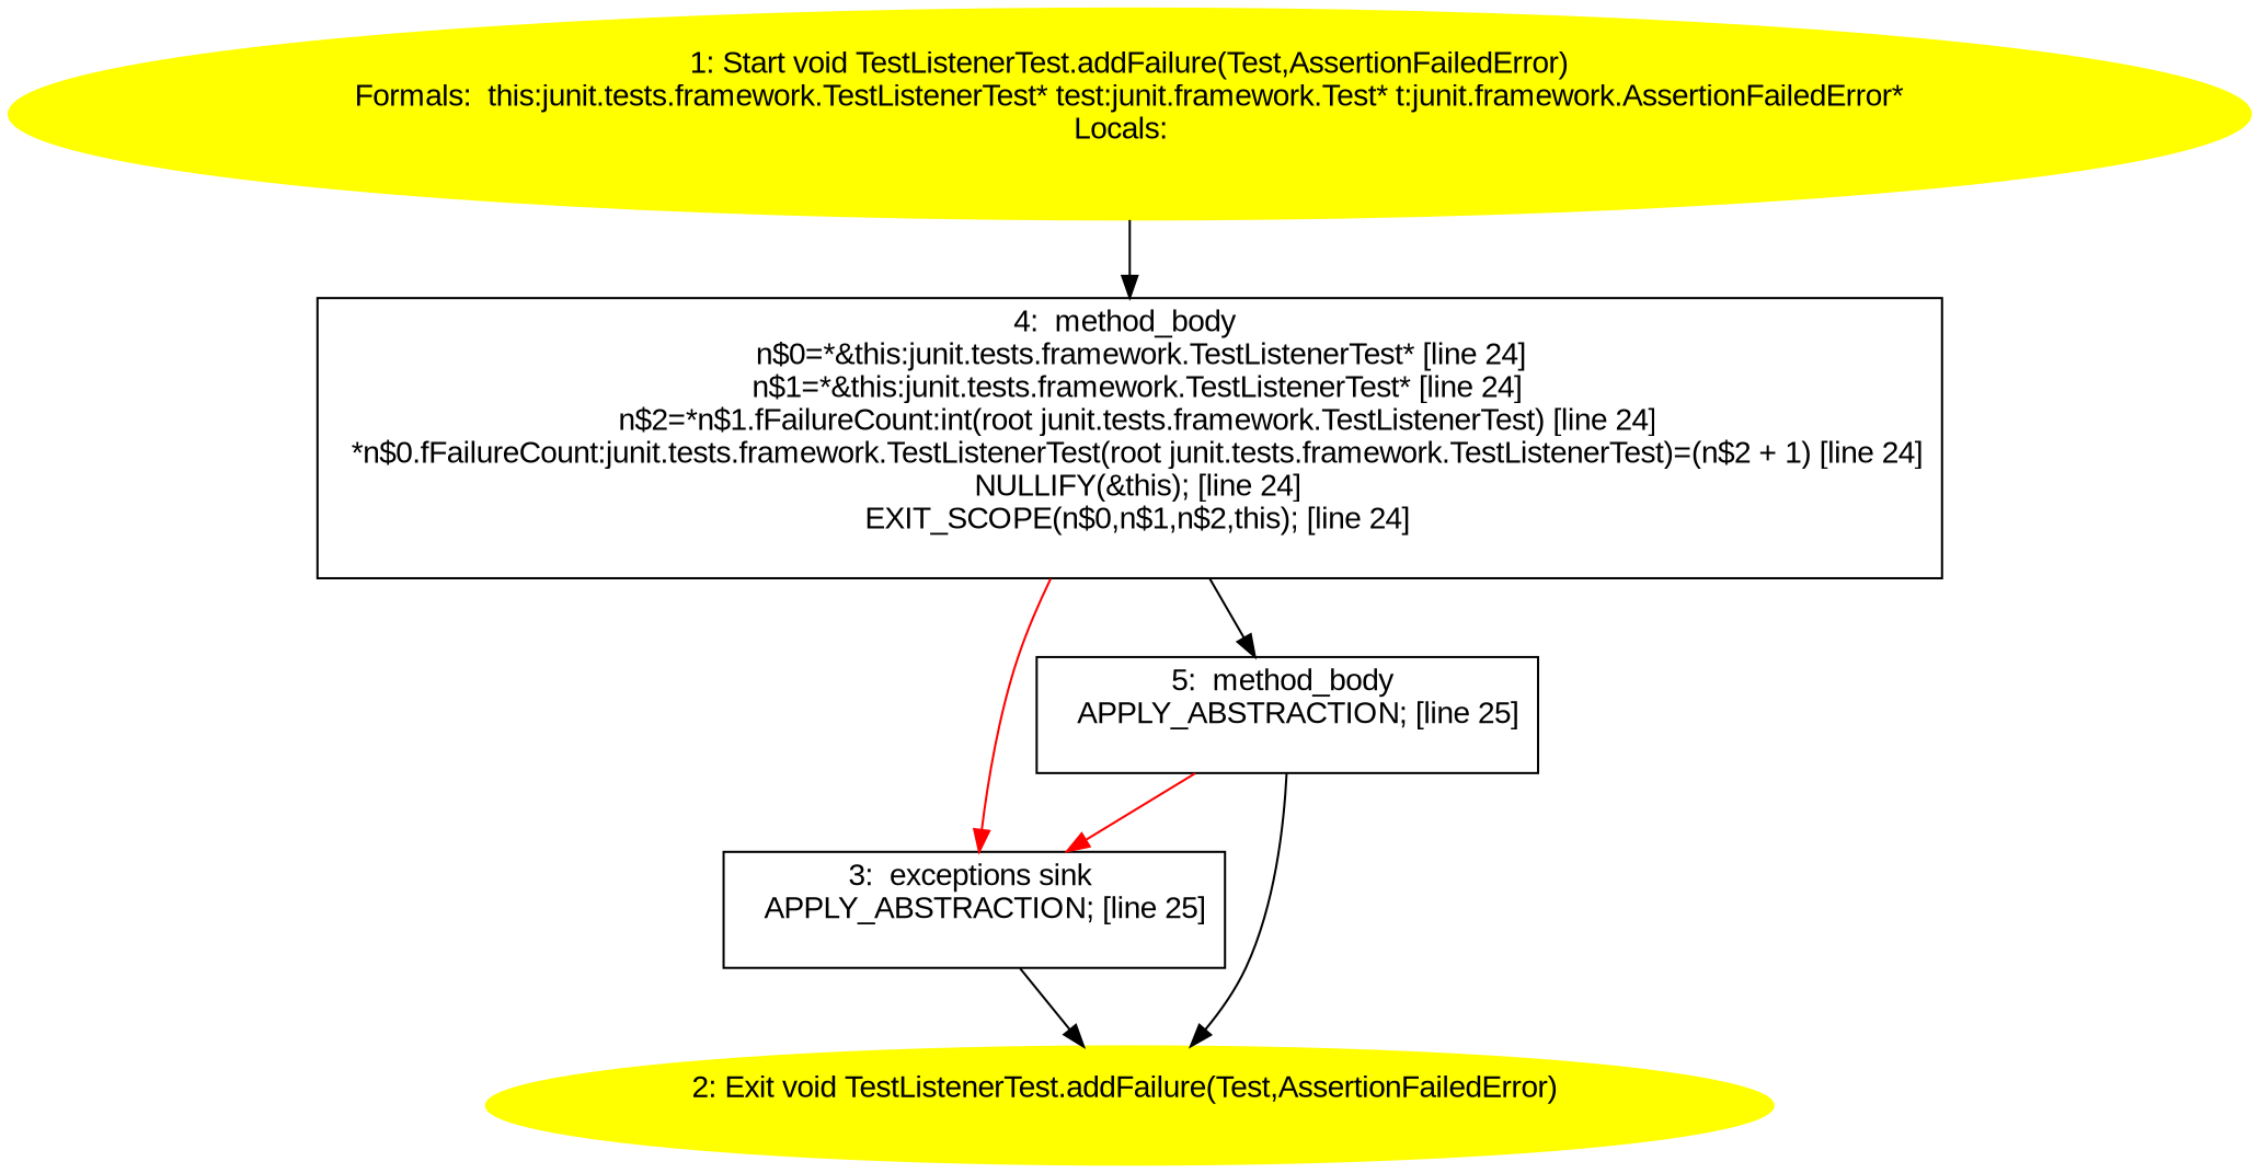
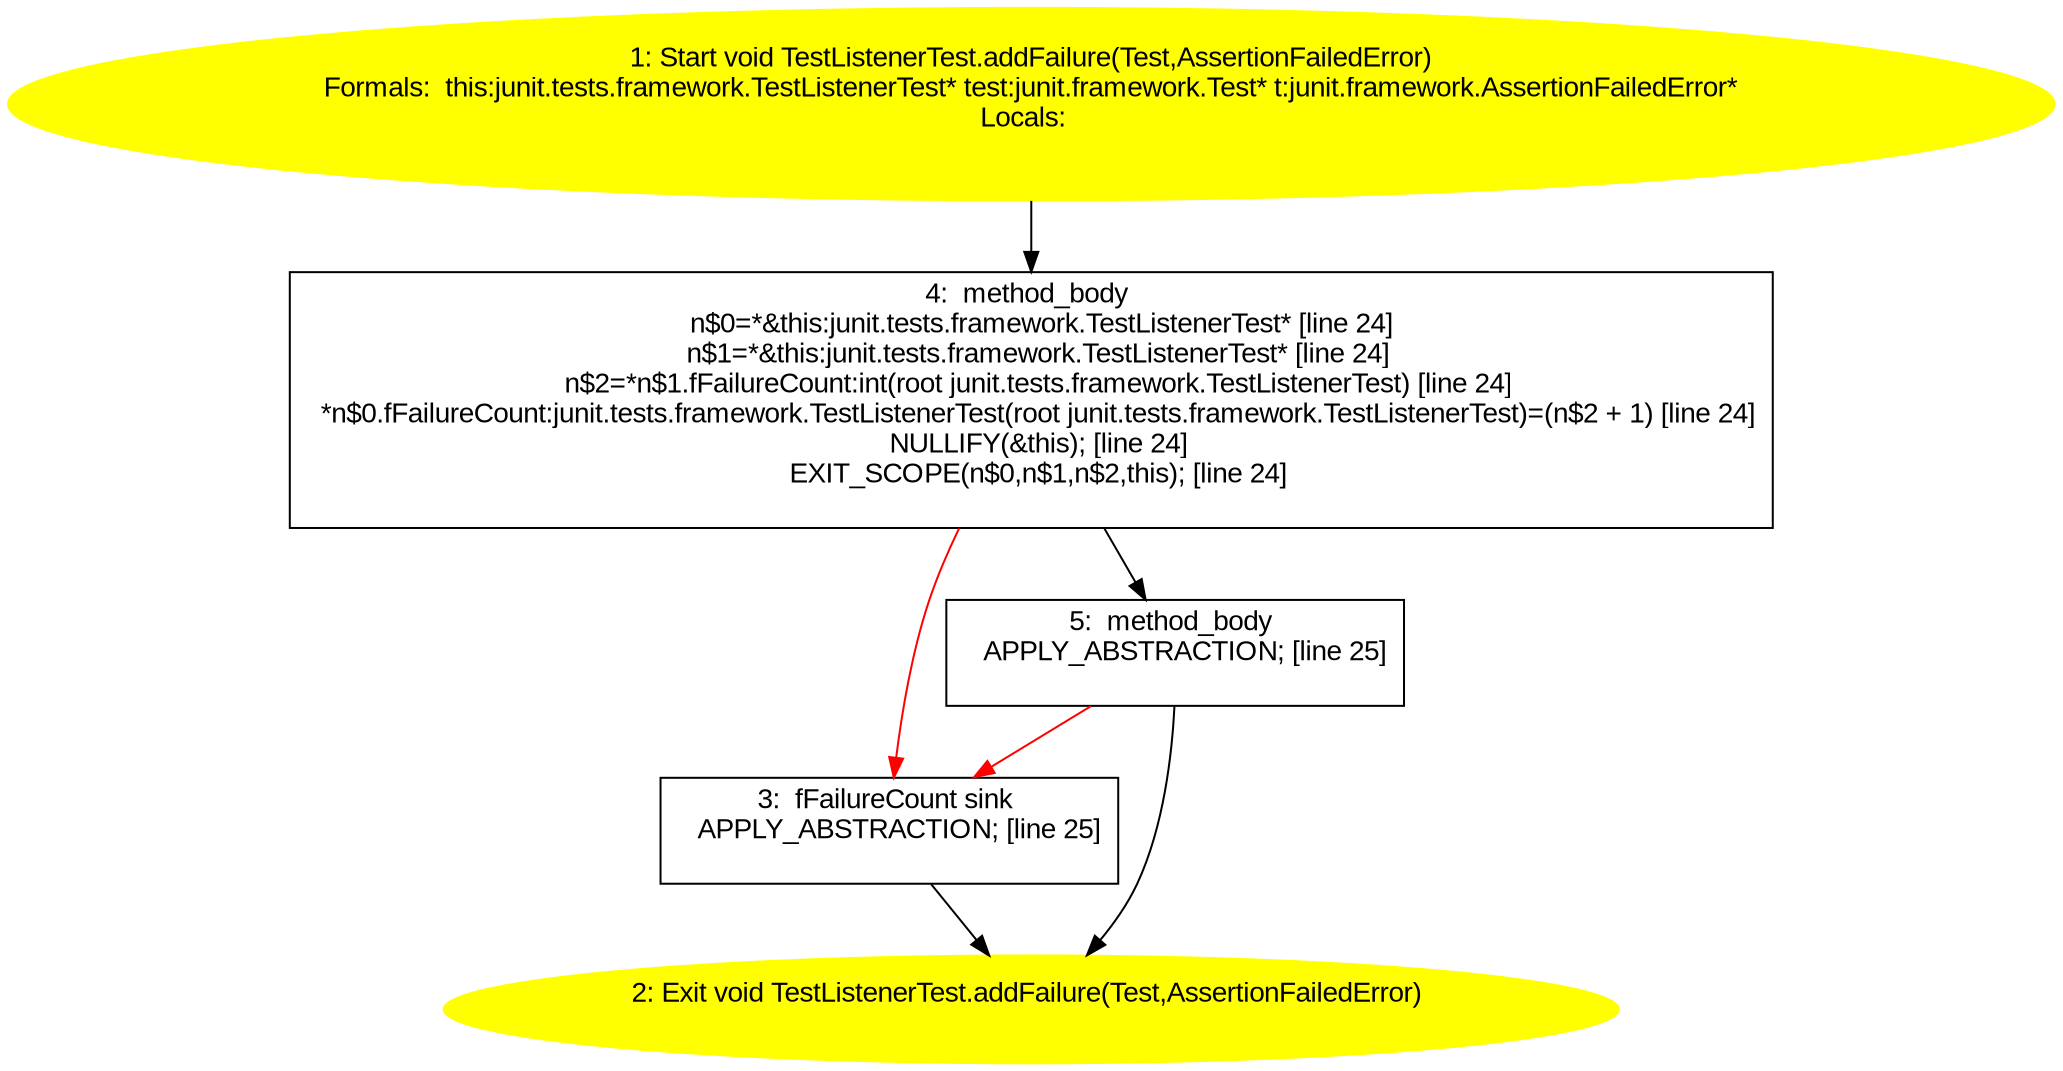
  digraph {
    fontname="Liberation Sans"
    node [fontname="Liberation Sans" shape=box]
    edge [fontname="Liberation Sans"]
    n1 [color=yellow label="1: Start void TestListenerTest.addFailure(Test,AssertionFailedError)\nFormals:  this:junit.tests.framework.TestListenerTest* test:junit.framework.Test* t:junit.framework.AssertionFailedError*\nLocals:  \n  " style=filled shape=""]
    n2 [label="4:  method_body \n   n$0=*&this:junit.tests.framework.TestListenerTest* [line 24]\n  n$1=*&this:junit.tests.framework.TestListenerTest* [line 24]\n  n$2=*n$1.fFailureCount:int(root junit.tests.framework.TestListenerTest) [line 24]\n  *n$0.fFailureCount:junit.tests.framework.TestListenerTest(root junit.tests.framework.TestListenerTest)=(n$2 + 1) [line 24]\n  NULLIFY(&this); [line 24]\n  EXIT_SCOPE(n$0,n$1,n$2,this); [line 24]\n "]
-   n3 [label="3:  exceptions sink \n   APPLY_ABSTRACTION; [line 25]\n "]
+   n3 [label="3:  fFailureCount sink \n   APPLY_ABSTRACTION; [line 25]\n "]
    n4 [label="5:  method_body \n   APPLY_ABSTRACTION; [line 25]\n "]
    n5 [color=yellow label="2: Exit void TestListenerTest.addFailure(Test,AssertionFailedError) \n  " style=filled shape=""]
    n1 -> n2
    n2 -> n3 [color=red]
    n2 -> n4
    n3 -> n5
    n4 -> n3 [color=red]
    n4 -> n5
  }
